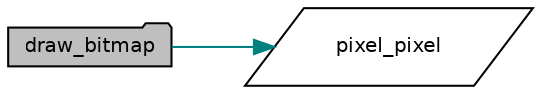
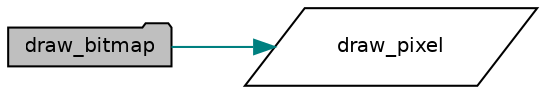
  digraph {
    rankdir=LR
    node [color=black fontname=Helvetica fontsize=10 style=filled]
    n1 [fillcolor=grey75 fontcolor=black height=0.2 label=draw_bitmap shape=folder width=0.4]
-   n2 [fillcolor=white height=0.2 label=pixel_pixel shape=parallelogram width=0.4]
+   n2 [fillcolor=white height=0.2 label=draw_pixel shape=parallelogram width=0.4]
    n1 -> n2 [color=teal fontname=Helvetica fontsize=10 labelfontname=Helvetica labelfontsize=10 style=solid]
  }
